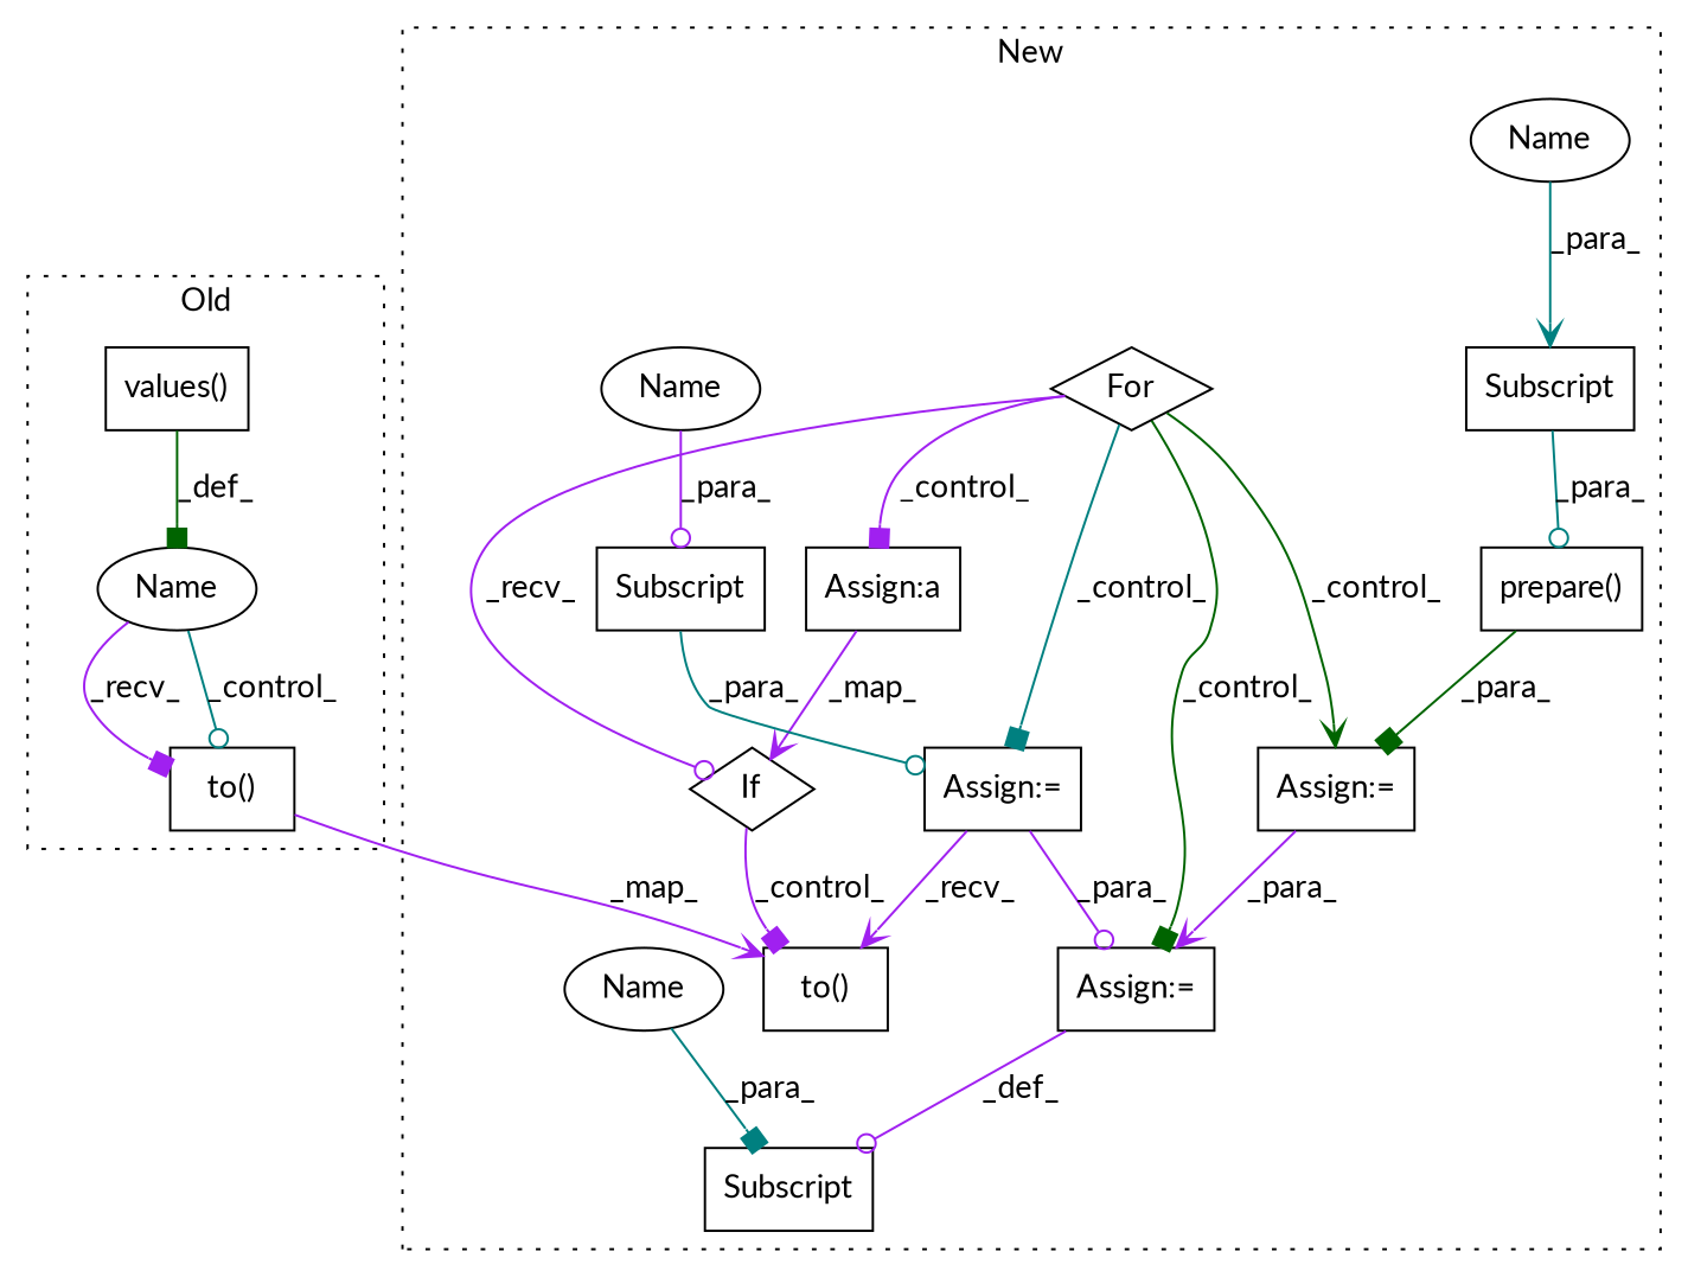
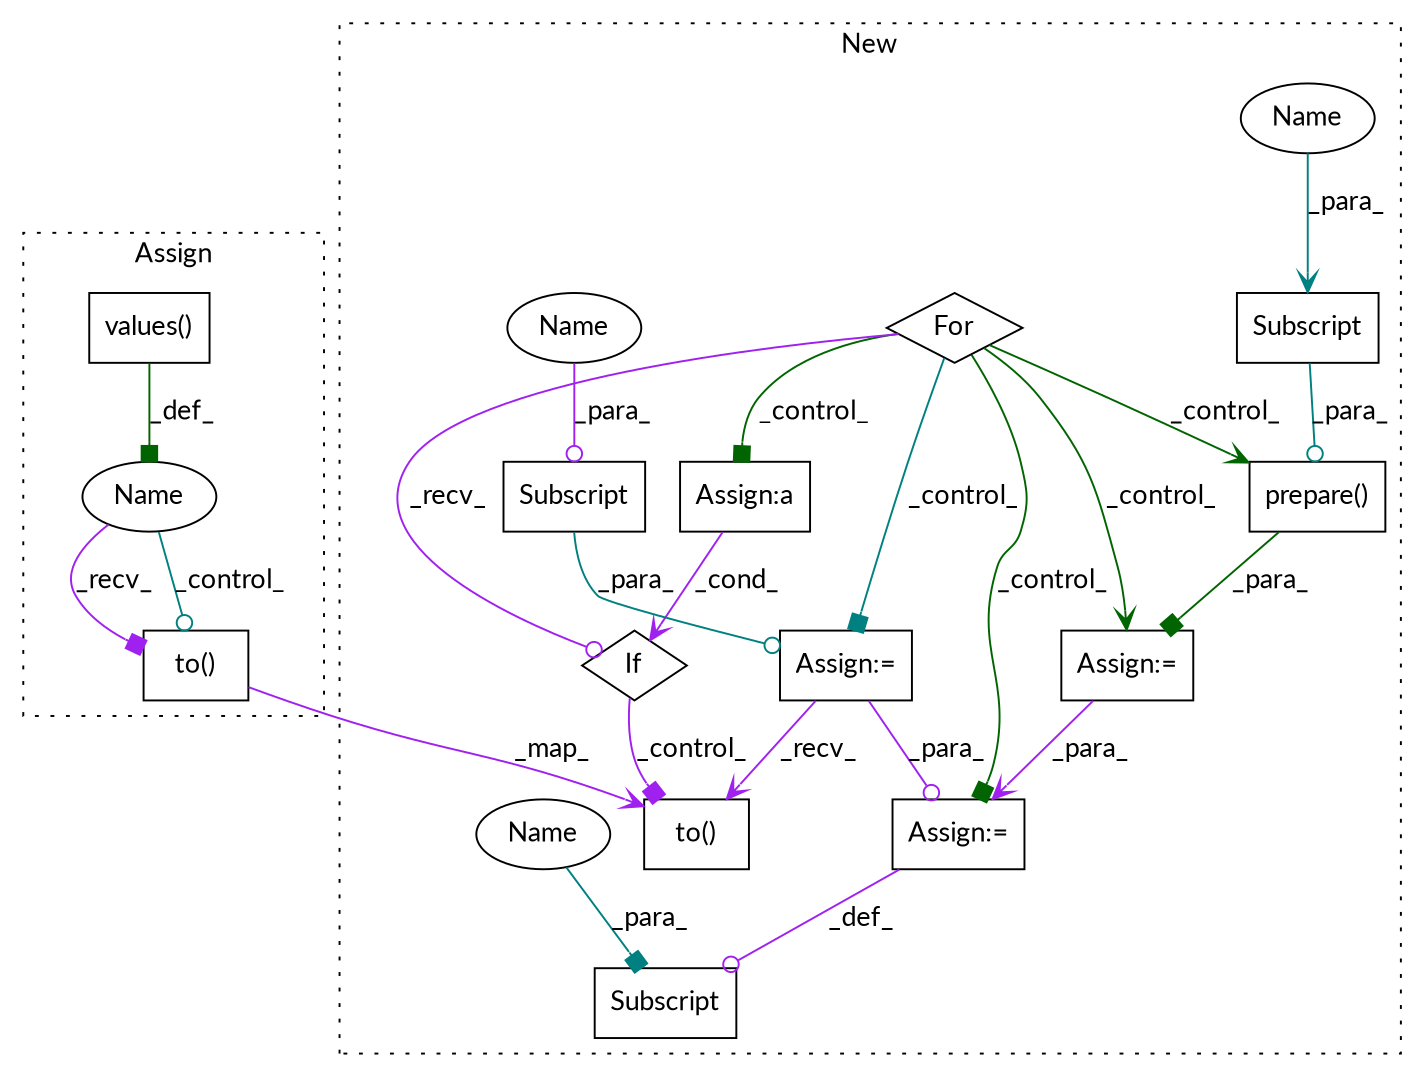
  digraph {
    fontname=Lato
    node [a=75 fontname=Lato l=1 shape=box]
    edge [arrowhead=box color=purple fontname=Lato]
    n1 [l=21 label="values()" s=23057]
    n2 [l="5,1" label="to()" s="23096,23112"]
    n3 [a=87 label=Name s=23052 shape=ellipse]
    n4 [a=107 l="4,18" label=For s="23622,23643" shape=diamond]
    n5 [a=68 l=3 label="Assign:=" s=23806]
    n6 [a=68 l=3 label="Assign:=" s=23662]
    n7 [a=61 l=37 label="Assign:a" s=23700]
    n8 [a=96 l=3 label=If s=23697 shape=diamond]
    n9 [a=63 l="15,0" label=Subscript s="23834,0"]
    n10 [l="5,1" label="to()" s="23759,23787"]
    n11 [a=63 l="15,0" label=Subscript s="23665,0"]
    n12 [a=68 l=3 label="Assign:=" s=23882]
    n13 [a=63 l="15,0" label=Subscript s="23867,0"]
    n14 [l="25,1" label="prepare()" s="23809,23849"]
    n15 [a=87 label=Name s=23847 shape=ellipse]
    n16 [a=87 label=Name s=23678 shape=ellipse]
    n17 [a=87 label=Name s=23880 shape=ellipse]
    subgraph cluster_1 {
-     label=Old
+     label=Assign
      style=dotted
      n1
      n2
      n3
    }
    subgraph cluster_2 {
      label=New
      style=dotted
      n4
      n5
      n6
      n7
      n8
      n9
      n10
      n11
      n12
      n13
      n14
      n15
      n16
      n17
    }
    n1 -> n3 [color=darkgreen label=_def_]
    n2 -> n10 [arrowhead=vee label=_map_]
    n3 -> n2 [label=_recv_]
    n3 -> n2 [arrowhead=odot color=teal label=_control_]
    n4 -> n5 [arrowhead=vee color=darkgreen label=_control_]
    n4 -> n6 [color=teal label=_control_]
-   n4 -> n7 [label=_control_]
+   n4 -> n7 [color=darkgreen label=_control_]
    n4 -> n8 [arrowhead=odot label=_recv_]
    n4 -> n12 [color=darkgreen label=_control_]
+   n4 -> n14 [arrowhead=vee color=darkgreen label=_control_]
    n5 -> n12 [arrowhead=vee label=_para_]
    n6 -> n10 [arrowhead=vee label=_recv_]
    n6 -> n12 [arrowhead=odot label=_para_]
-   n7 -> n8 [arrowhead=vee label=_map_]
+   n7 -> n8 [arrowhead=vee label=_cond_]
    n8 -> n10 [label=_control_]
    n9 -> n14 [arrowhead=odot color=teal label=_para_]
    n11 -> n6 [arrowhead=odot color=teal label=_para_]
    n12 -> n13 [arrowhead=odot label=_def_]
    n14 -> n5 [color=darkgreen label=_para_]
    n15 -> n9 [arrowhead=vee color=teal label=_para_]
    n16 -> n11 [arrowhead=odot label=_para_]
    n17 -> n13 [color=teal label=_para_]
  }
